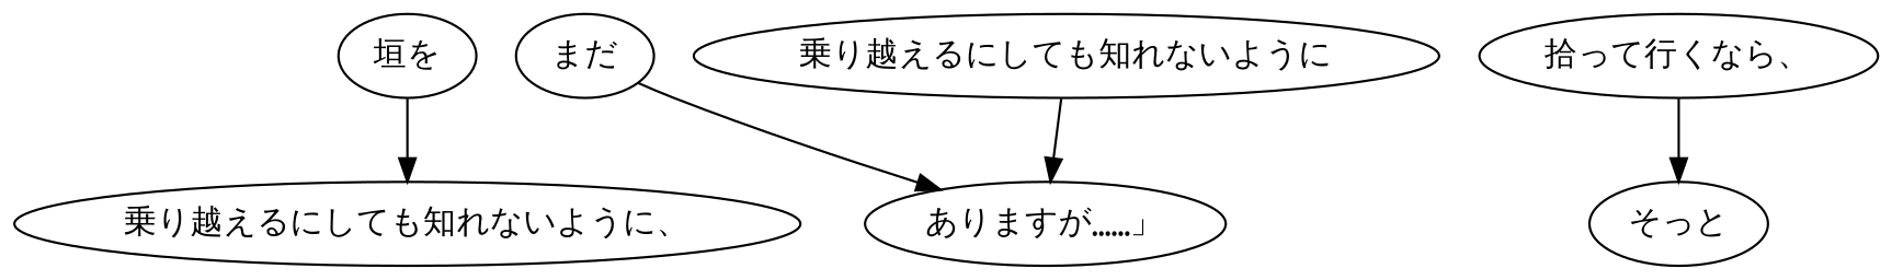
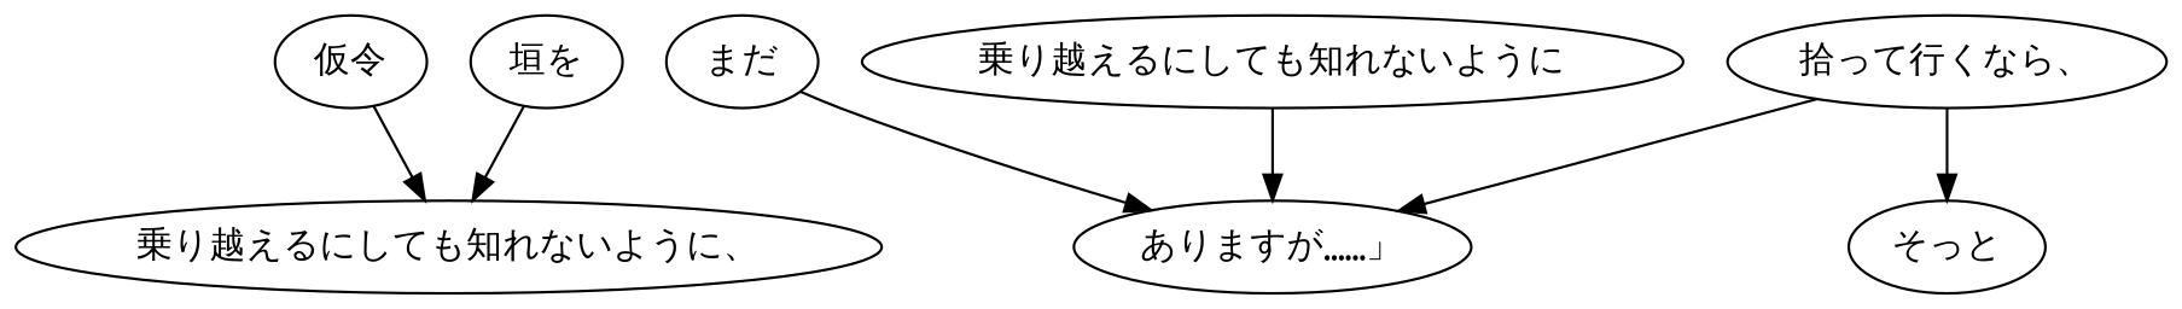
  digraph {
    fontname="Source Code Pro"
    node [fontname="Source Code Pro"]
    edge [fontname="Source Code Pro"]
+   n1 [label="仮令"]
    n2 [label="乗り越えるにしても知れないように、"]
    n3 [label="垣を"]
    n4 [label="ありますが……」"]
    n5 [label="そっと"]
    n6 [label="拾って行くなら、"]
    n7 [label="まだ"]
    n8 [label="乗り越えるにしても知れないように"]
+   n1 -> n2
    n3 -> n2
+   n6 -> n4
    n6 -> n5
    n7 -> n4
    n8 -> n4
  }
